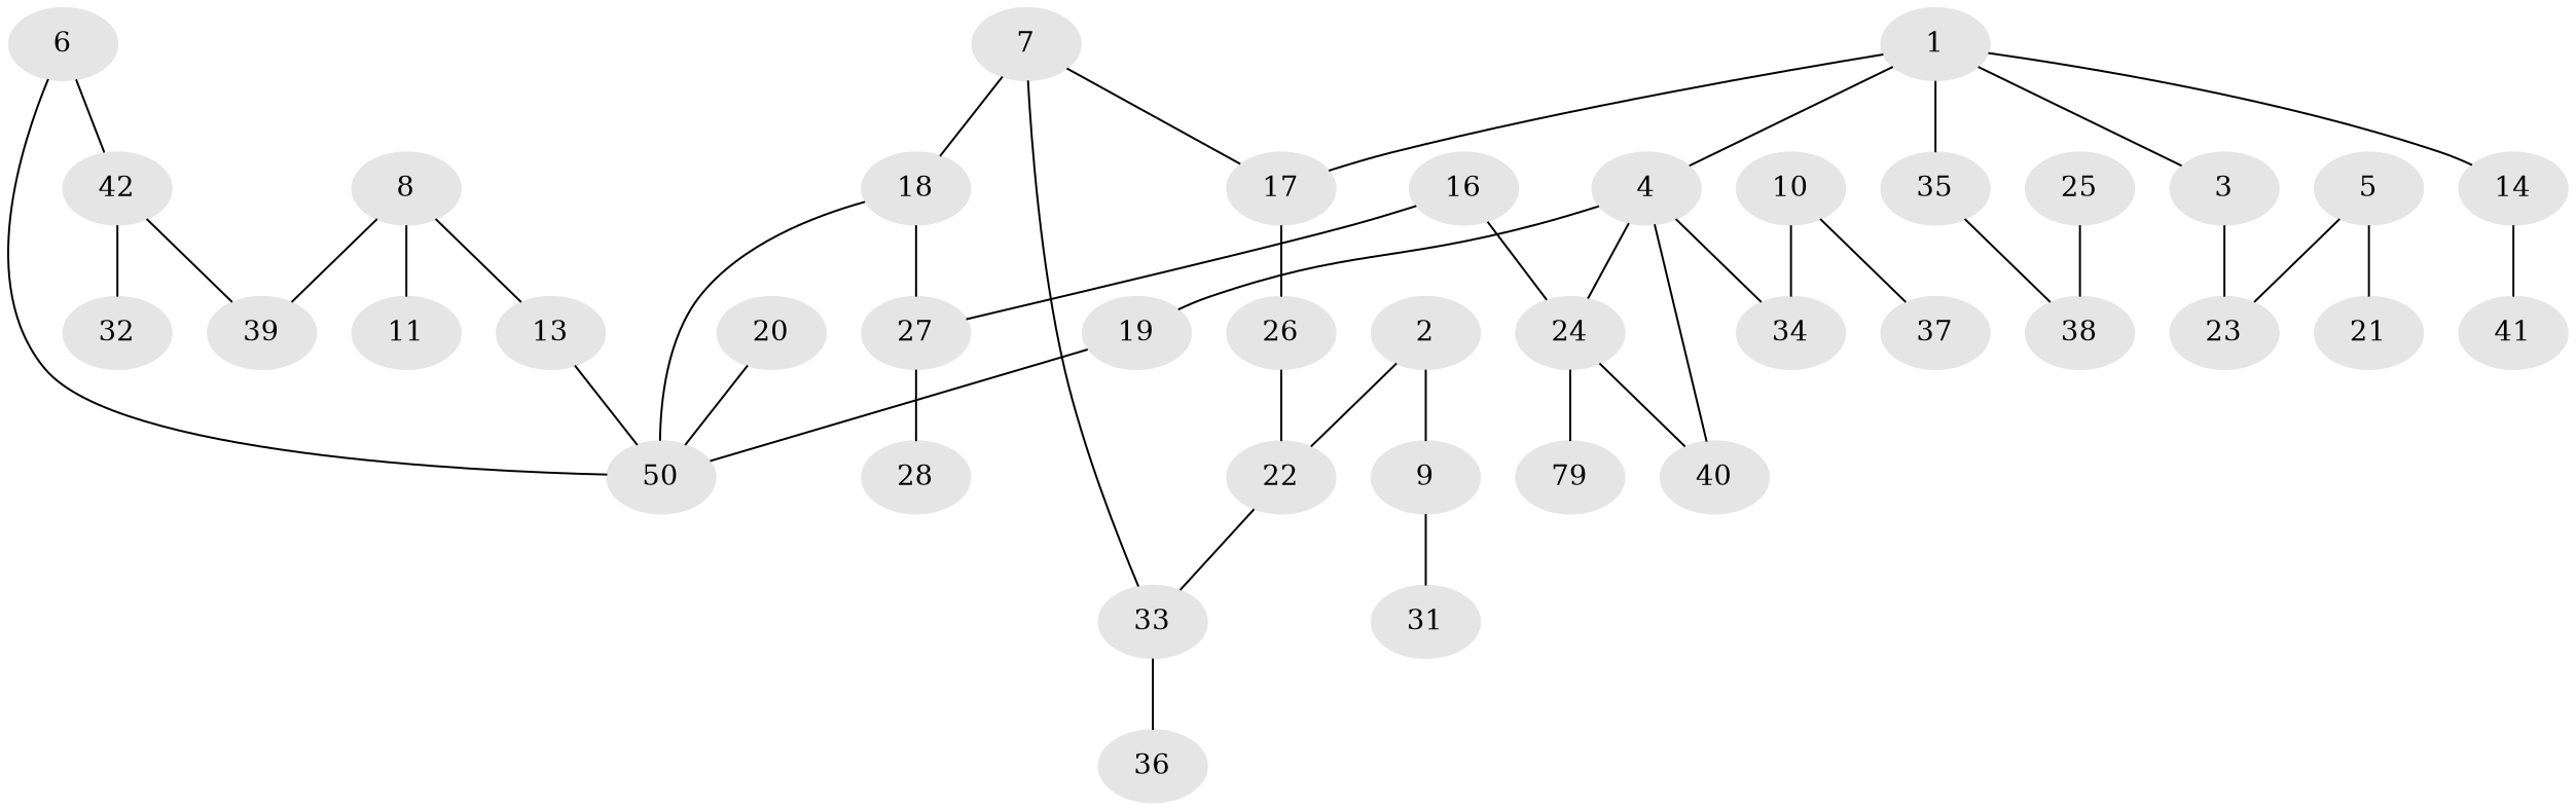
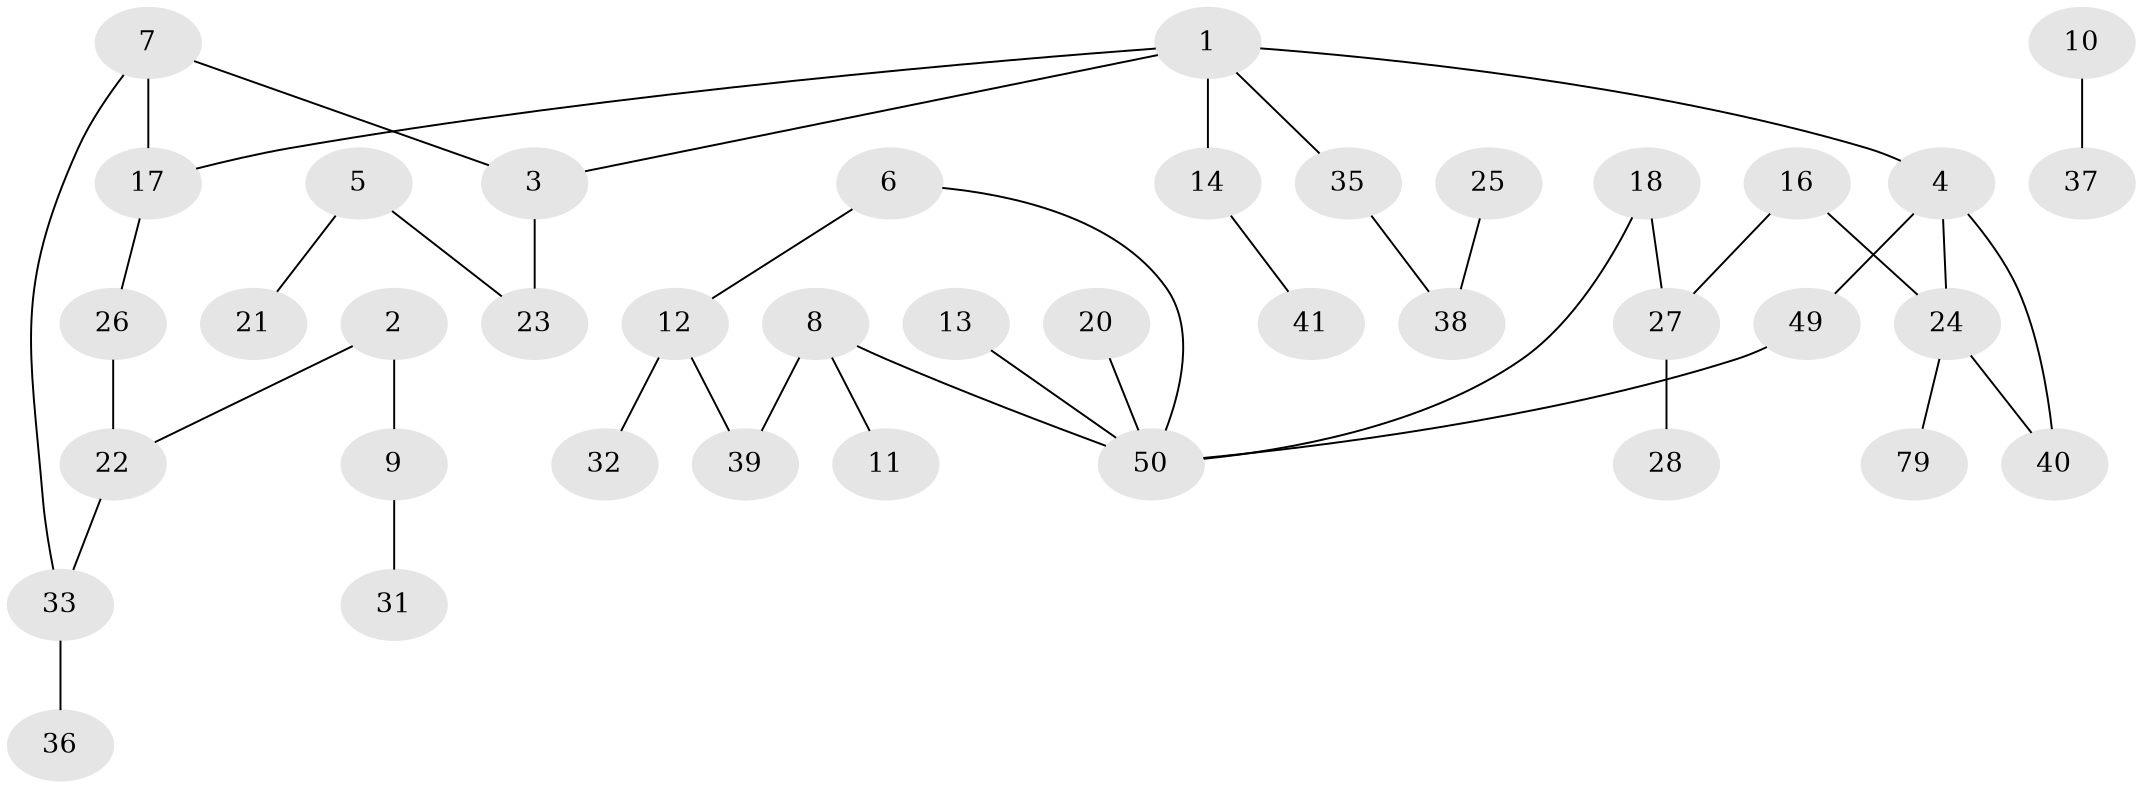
  graph {
    node [color=gray90 style=filled]
    edge [weight=1.0]
    1
    3
    4
    14
    17
    35
    2
    9
    22
    23
-   19
+   19 [label=49]
    24
-   34
    40
    10
    37
    41
    26
    38
    n20 [label=50]
    8
    11
    39
    31
    33
    n26 [label=79]
    5
    21
    6
-   12 [label=42]
+   12
    32
    7
    18
    27
    36
    13
    25
    16
    28
    20
    1 -- 3
    1 -- 4
    1 -- 14
    1 -- 17
    1 -- 35
    3 -- 23
    4 -- 19
    4 -- 24
-   4 -- 34
    4 -- 40
    14 -- 41
    17 -- 26
    35 -- 38
    2 -- 9
    2 -- 22
    9 -- 31
    22 -- 33
    19 -- n20
    24 -- 40
    24 -- n26
-   10 -- 34
    10 -- 37
    26 -- 22
-   8 -- 13
+   8 -- n20
    8 -- 11
    8 -- 39
    33 -- 36
    5 -- 23
    5 -- 21
    6 -- n20
    6 -- 12
    12 -- 39
    12 -- 32
    7 -- 17
    7 -- 33
-   7 -- 18
+   7 -- 3
    18 -- n20
    18 -- 27
    27 -- 28
    13 -- n20
    25 -- 38
    16 -- 24
    16 -- 27
    20 -- n20
  }
